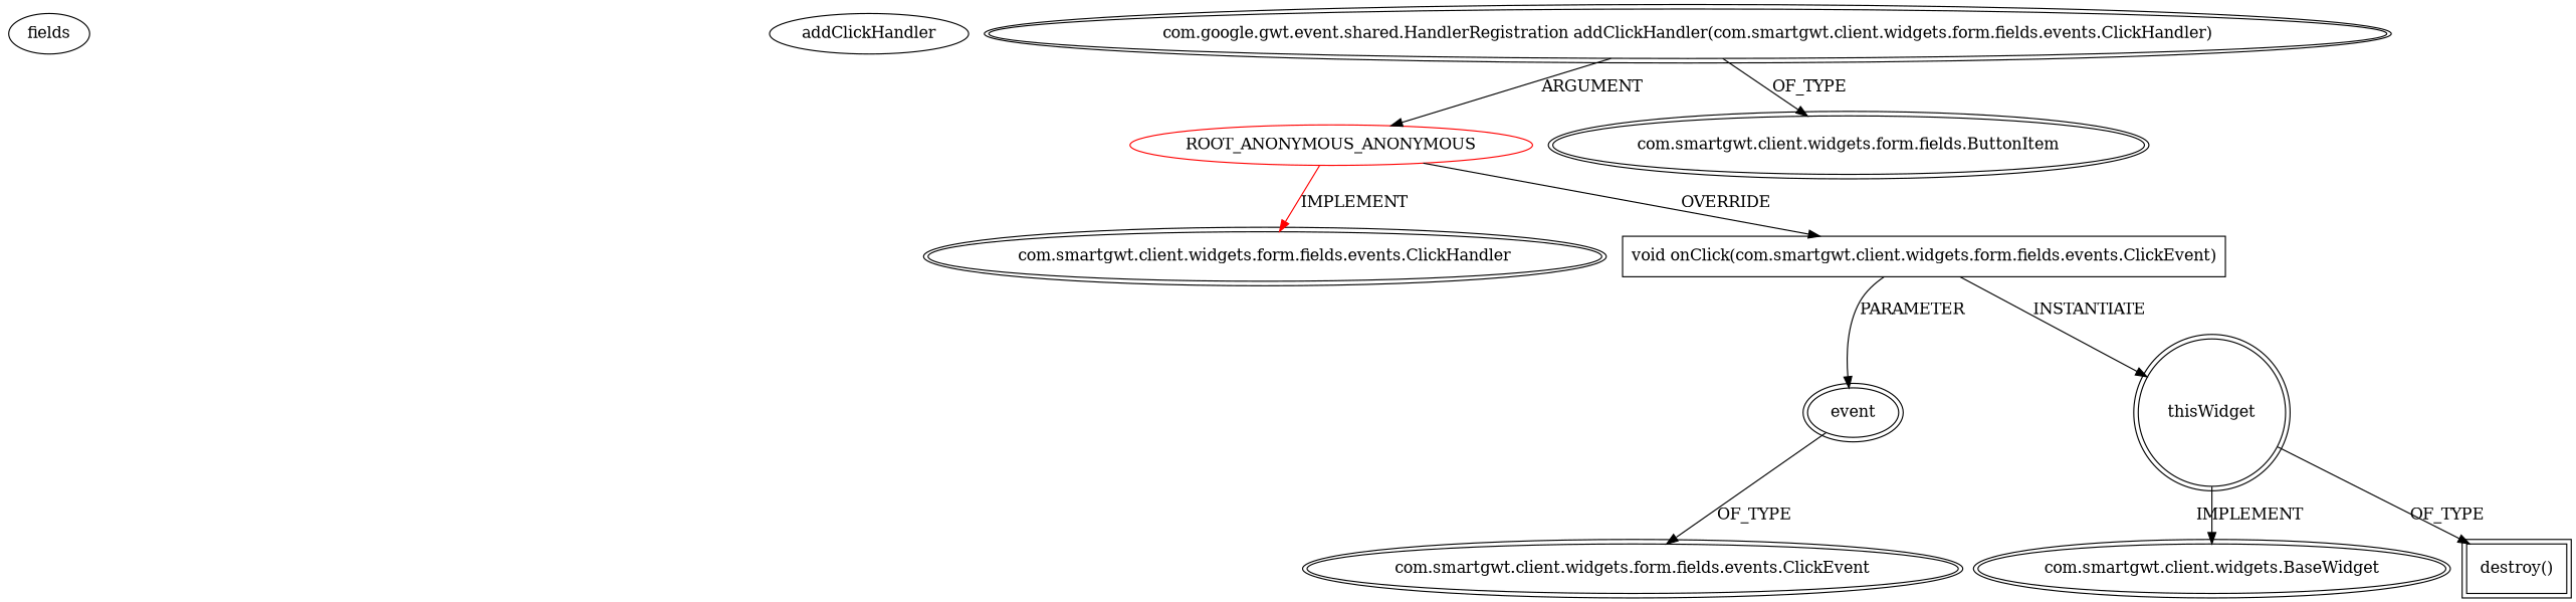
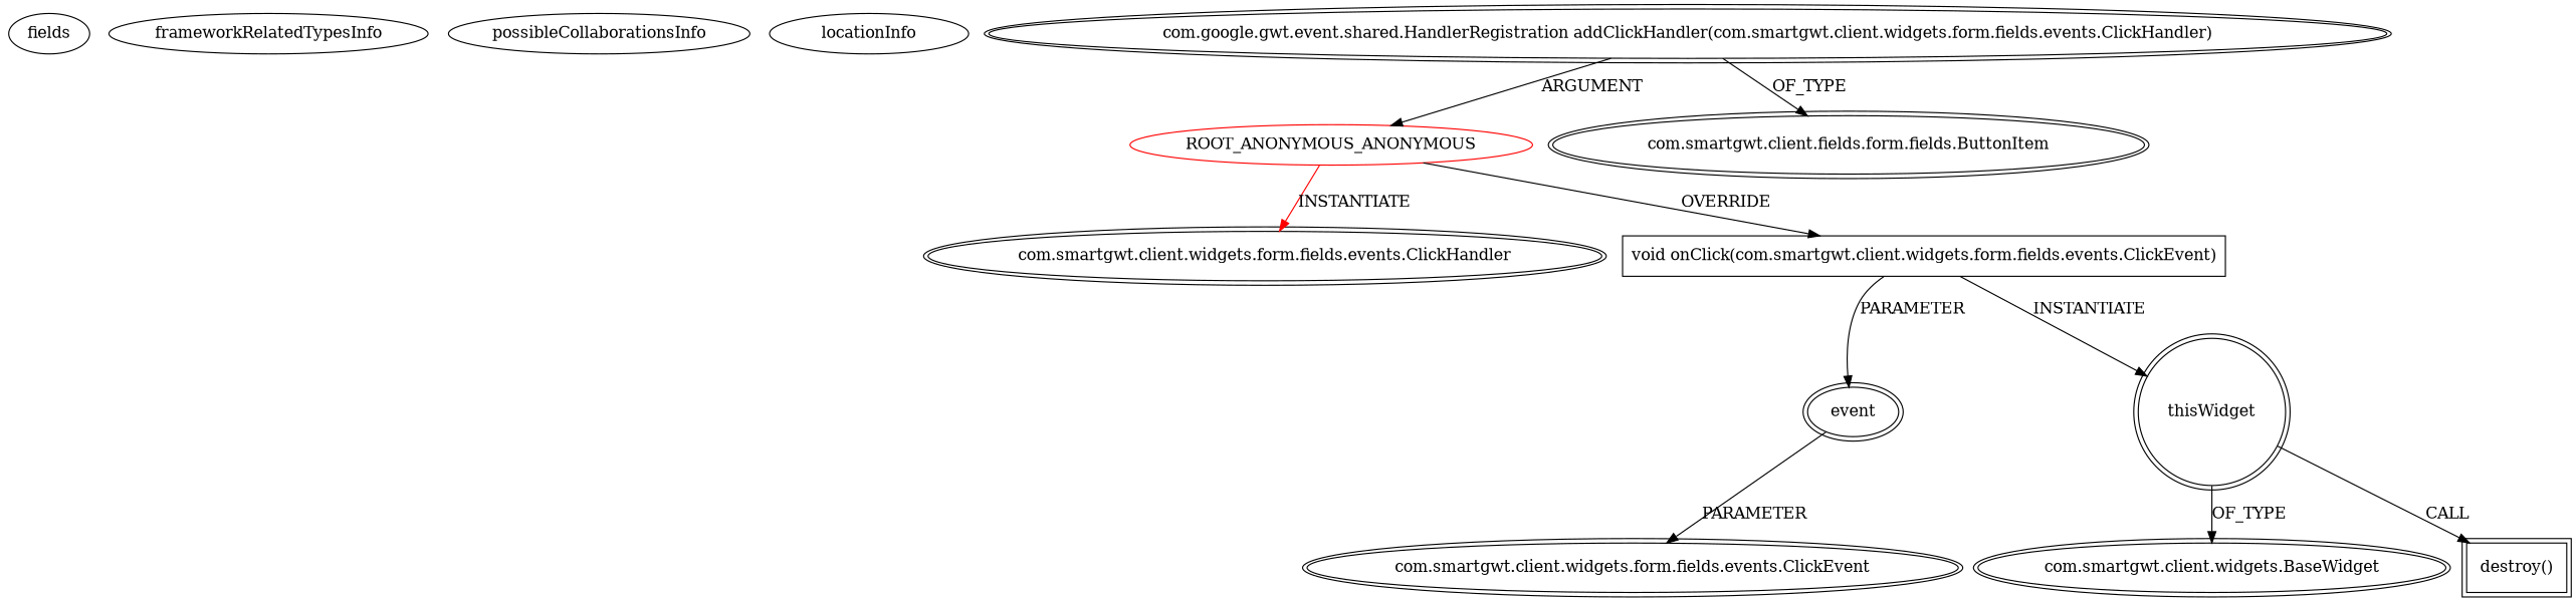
  digraph {
    node [isFrameworkType=true peripheries=2]
    n1 [category=extension_graph graphId=371 isAnonymous=true label=fields possibleRelation=false isFrameworkType="" peripheries=""]
-   locationInfo [contextSignature="void RegisterWidget()" filePath="/Namrack-TeachToLearn/TeachToLearn-master/TeachToLearn/src/ttl/client/layout/widgets/RegisterWidget.java" graphId=371 projectName="Namrack-TeachToLearn" label=addClickHandler isFrameworkType="" peripheries=""]
+   frameworkRelatedTypesInfo [0="com.smartgwt.client.widgets.form.fields.events.ClickHandler" isFrameworkType="" peripheries=""]
+   possibleCollaborationsInfo [isFrameworkType="" peripheries=""]
+   locationInfo [contextSignature="void RegisterWidget()" filePath="/Namrack-TeachToLearn/TeachToLearn-master/TeachToLearn/src/ttl/client/layout/widgets/RegisterWidget.java" graphId=371 projectName="Namrack-TeachToLearn" isFrameworkType="" peripheries=""]
    n5 [color=red isFrameworkType=false label=ROOT_ANONYMOUS_ANONYMOUS vertexType=ROOT_ANONYMOUS_DECLARATION peripheries=""]
    n6 [label="com.smartgwt.client.widgets.form.fields.events.ClickHandler" vertexType=FRAMEWORK_INTERFACE_TYPE]
    n7 [isFrameworkType=false label="void onClick(com.smartgwt.client.widgets.form.fields.events.ClickEvent)" shape=box vertexType=OVERRIDING_METHOD_DECLARATION peripheries=""]
    n8 [label=event vertexType=PARAMETER_DECLARATION]
    n9 [label=thisWidget shape=circle vertexType=VARIABLE_EXPRESION]
    n10 [label="com.google.gwt.event.shared.HandlerRegistration addClickHandler(com.smartgwt.client.widgets.form.fields.events.ClickHandler)" vertexType=OUTSIDE_CALL]
-   n11 [label="com.smartgwt.client.widgets.form.fields.ButtonItem" vertexType=FRAMEWORK_CLASS_TYPE]
+   n11 [label="com.smartgwt.client.fields.form.fields.ButtonItem" vertexType=FRAMEWORK_CLASS_TYPE]
    n12 [label="com.smartgwt.client.widgets.form.fields.events.ClickEvent" vertexType=FRAMEWORK_CLASS_TYPE]
    n13 [label="com.smartgwt.client.widgets.BaseWidget" vertexType=FRAMEWORK_CLASS_TYPE]
    n14 [label="destroy()" shape=box vertexType=INSIDE_CALL]
-   n5 -> n6 [color=red label=IMPLEMENT]
+   n5 -> n6 [color=red label=INSTANTIATE]
    n5 -> n7 [label=OVERRIDE]
    n7 -> n8 [label=PARAMETER]
    n7 -> n9 [label=INSTANTIATE]
-   n8 -> n12 [label=OF_TYPE]
-   n9 -> n13 [label=IMPLEMENT]
-   n9 -> n14 [label=OF_TYPE]
+   n8 -> n12 [label=PARAMETER]
+   n9 -> n13 [label=OF_TYPE]
+   n9 -> n14 [label=CALL]
    n10 -> n5 [label=ARGUMENT]
    n10 -> n11 [label=OF_TYPE]
  }
